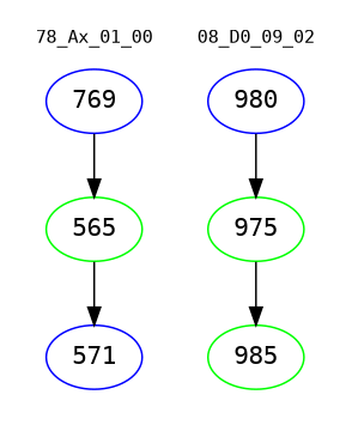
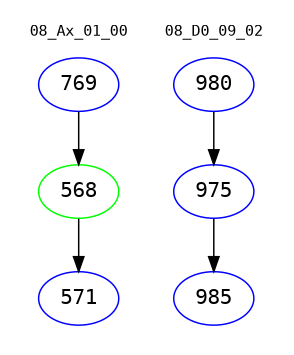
  digraph {
    fontname="DejaVu Sans Mono"
    node [color=blue fontname="DejaVu Sans Mono"]
    edge [color=black fontname="DejaVu Sans Mono"]
    n1 [label=769]
-   n2 [color=green label=565]
+   n2 [color=green label=568]
    n3 [label=571]
    n4 [label=980]
-   n5 [color=green label=975]
-   n6 [color=green label=985]
+   n5 [label=975]
+   n6 [label=985]
    subgraph cluster_1 {
      color=white
      fontsize=10
-     label="78_Ax_01_00"
+     label="08_Ax_01_00"
      n1
      n2
      n3
    }
    subgraph cluster_2 {
      color=white
      fontsize=10
      label="08_D0_09_02"
      n4
      n5
      n6
    }
    n1 -> n2
    n2 -> n3
    n4 -> n5
    n5 -> n6
  }
